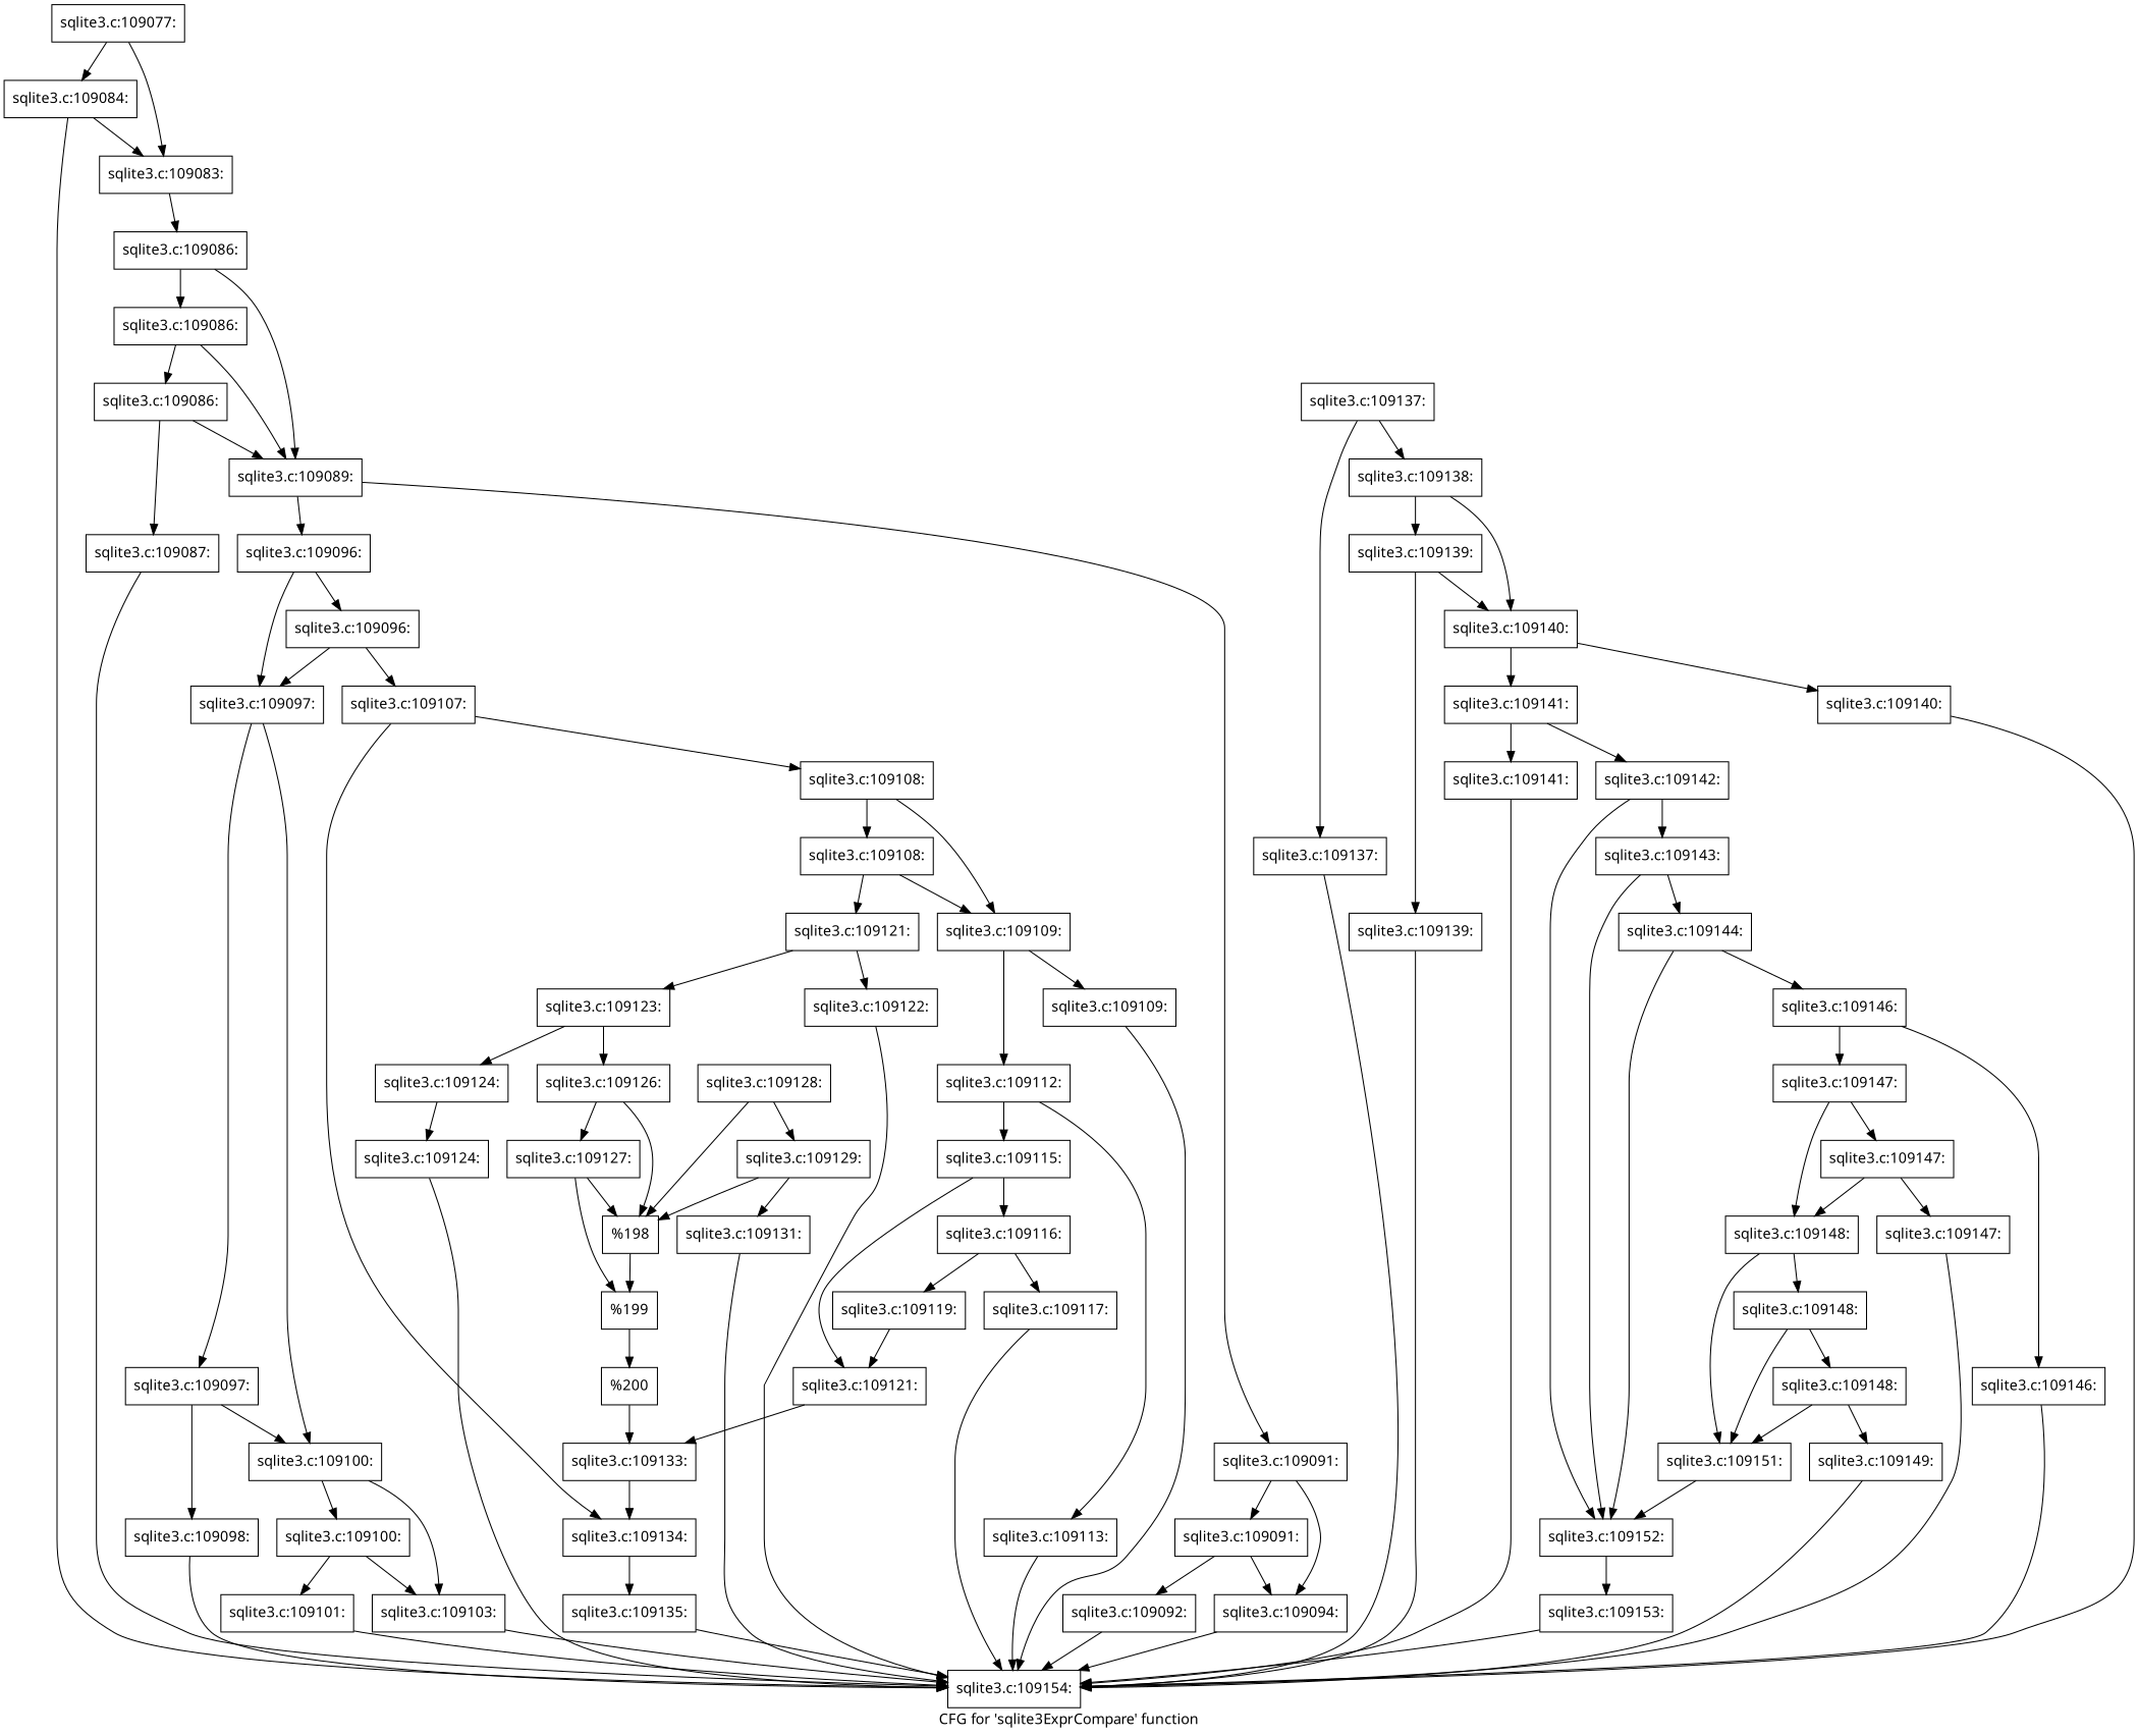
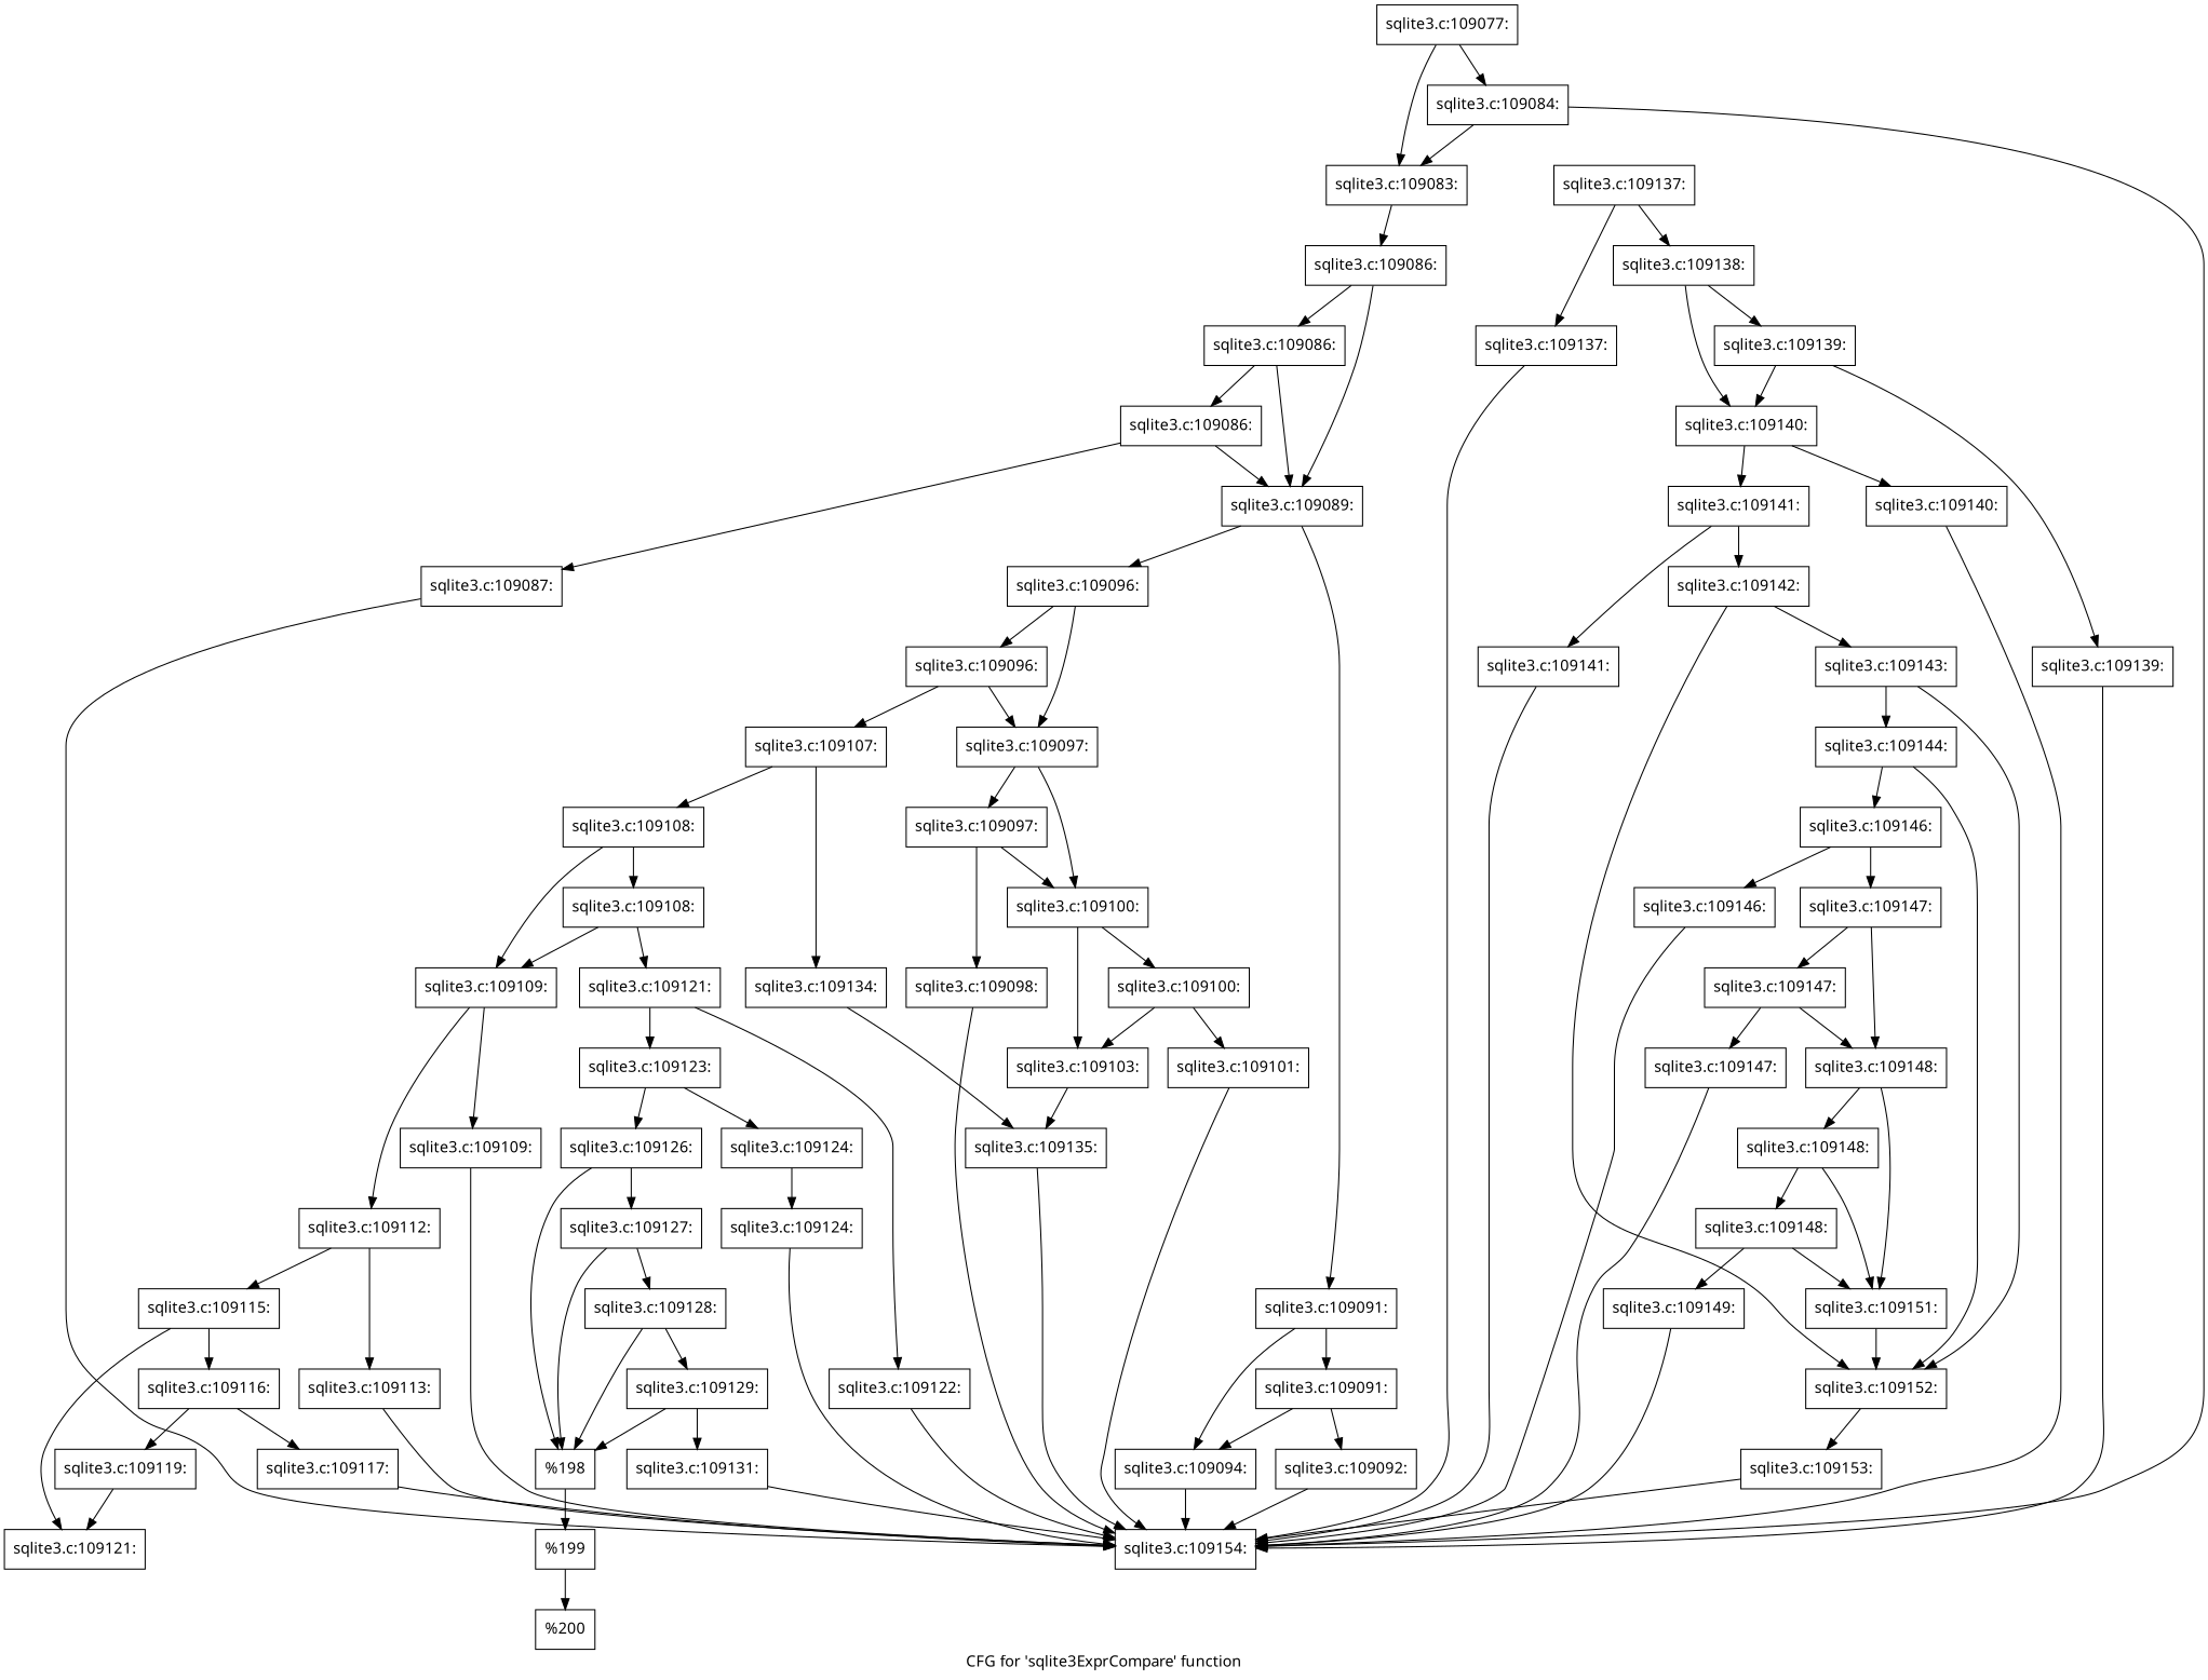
  digraph {
    fontname="Noto Sans"
    label="CFG for 'sqlite3ExprCompare' function"
    node [fontname="Noto Sans" shape=record]
    edge [fontname="Noto Sans"]
    n1 [label="{sqlite3.c:109077:}"]
    n2 [label="{sqlite3.c:109084:}"]
    n3 [label="{sqlite3.c:109083:}"]
    n4 [label="{sqlite3.c:109154:}"]
    n5 [label="{sqlite3.c:109086:}"]
    n6 [label="{sqlite3.c:109086:}"]
    n7 [label="{sqlite3.c:109089:}"]
    n8 [label="{sqlite3.c:109086:}"]
    n9 [label="{sqlite3.c:109091:}"]
    n10 [label="{sqlite3.c:109096:}"]
    n11 [label="{sqlite3.c:109087:}"]
    n12 [label="{sqlite3.c:109091:}"]
    n13 [label="{sqlite3.c:109094:}"]
    n14 [label="{sqlite3.c:109097:}"]
    n15 [label="{sqlite3.c:109096:}"]
    n16 [label="{sqlite3.c:109092:}"]
    n17 [label="{sqlite3.c:109097:}"]
    n18 [label="{sqlite3.c:109100:}"]
    n19 [label="{sqlite3.c:109107:}"]
    n20 [label="{sqlite3.c:109098:}"]
    n21 [label="{sqlite3.c:109100:}"]
    n22 [label="{sqlite3.c:109103:}"]
    n23 [label="{sqlite3.c:109108:}"]
    n24 [label="{sqlite3.c:109134:}"]
    n25 [label="{sqlite3.c:109109:}"]
    n26 [label="{sqlite3.c:109108:}"]
    n27 [label="{sqlite3.c:109135:}"]
    n28 [label="{sqlite3.c:109101:}"]
    n29 [label="{sqlite3.c:109109:}"]
    n30 [label="{sqlite3.c:109112:}"]
    n31 [label="{sqlite3.c:109121:}"]
    n32 [label="{sqlite3.c:109113:}"]
    n33 [label="{sqlite3.c:109115:}"]
    n34 [label="{sqlite3.c:109122:}"]
    n35 [label="{sqlite3.c:109123:}"]
    n36 [label="{sqlite3.c:109124:}"]
    n37 [label="{sqlite3.c:109126:}"]
    n38 [label="{sqlite3.c:109116:}"]
    n39 [label="{sqlite3.c:109121:}"]
    n40 [label="{sqlite3.c:109117:}"]
    n41 [label="{sqlite3.c:109119:}"]
-   n42 [label="{sqlite3.c:109133:}"]
    n43 [label="{sqlite3.c:109124:}"]
    n44 [label="{sqlite3.c:109127:}"]
    n45 [label="{%198}"]
    n46 [label="{sqlite3.c:109128:}"]
    n47 [label="{%199}"]
    n48 [label="{%200}"]
    n49 [label="{sqlite3.c:109129:}"]
    n50 [label="{sqlite3.c:109131:}"]
    n51 [label="{sqlite3.c:109137:}"]
    n52 [label="{sqlite3.c:109137:}"]
    n53 [label="{sqlite3.c:109138:}"]
    n54 [label="{sqlite3.c:109153:}"]
    n55 [label="{sqlite3.c:109139:}"]
    n56 [label="{sqlite3.c:109140:}"]
    n57 [label="{sqlite3.c:109139:}"]
    n58 [label="{sqlite3.c:109140:}"]
    n59 [label="{sqlite3.c:109141:}"]
    n60 [label="{sqlite3.c:109141:}"]
    n61 [label="{sqlite3.c:109142:}"]
    n62 [label="{sqlite3.c:109143:}"]
    n63 [label="{sqlite3.c:109152:}"]
    n64 [label="{sqlite3.c:109144:}"]
    n65 [label="{sqlite3.c:109146:}"]
    n66 [label="{sqlite3.c:109146:}"]
    n67 [label="{sqlite3.c:109147:}"]
    n68 [label="{sqlite3.c:109147:}"]
    n69 [label="{sqlite3.c:109148:}"]
    n70 [label="{sqlite3.c:109147:}"]
    n71 [label="{sqlite3.c:109148:}"]
    n72 [label="{sqlite3.c:109151:}"]
    n73 [label="{sqlite3.c:109148:}"]
    n74 [label="{sqlite3.c:109149:}"]
    n1 -> n2
    n1 -> n3
    n2 -> n3
    n2 -> n4
    n3 -> n5
    n5 -> n6
    n5 -> n7
    n6 -> n7
    n6 -> n8
    n7 -> n9
    n7 -> n10
    n8 -> n7
    n8 -> n11
    n9 -> n12
    n9 -> n13
    n10 -> n14
    n10 -> n15
    n11 -> n4
    n12 -> n13
    n12 -> n16
    n13 -> n4
    n14 -> n17
    n14 -> n18
    n15 -> n14
    n15 -> n19
    n16 -> n4
    n17 -> n18
    n17 -> n20
    n18 -> n21
    n18 -> n22
    n19 -> n23
    n19 -> n24
    n20 -> n4
    n21 -> n22
    n21 -> n28
-   n22 -> n4
+   n22 -> n27
    n23 -> n25
    n23 -> n26
    n24 -> n27
    n25 -> n29
    n25 -> n30
    n26 -> n25
    n26 -> n31
    n27 -> n4
    n28 -> n4
    n29 -> n4
    n30 -> n32
    n30 -> n33
    n31 -> n34
    n31 -> n35
    n32 -> n4
    n33 -> n38
    n33 -> n39
    n34 -> n4
    n35 -> n36
    n35 -> n37
    n36 -> n43
    n37 -> n44
    n37 -> n45
    n38 -> n40
    n38 -> n41
-   n39 -> n42
    n40 -> n4
    n41 -> n39
-   n42 -> n24
    n43 -> n4
    n44 -> n45
-   n44 -> n47
+   n44 -> n46
    n45 -> n47
    n46 -> n45
    n46 -> n49
    n47 -> n48
-   n48 -> n42
    n49 -> n45
    n49 -> n50
    n50 -> n4
    n51 -> n52
    n51 -> n53
    n52 -> n4
    n53 -> n55
    n53 -> n56
    n54 -> n4
    n55 -> n56
    n55 -> n57
    n56 -> n58
    n56 -> n59
    n57 -> n4
    n58 -> n4
    n59 -> n60
    n59 -> n61
    n60 -> n4
    n61 -> n62
    n61 -> n63
    n62 -> n63
    n62 -> n64
    n63 -> n54
    n64 -> n63
    n64 -> n65
    n65 -> n66
    n65 -> n67
    n66 -> n4
    n67 -> n68
    n67 -> n69
    n68 -> n69
    n68 -> n70
    n69 -> n71
    n69 -> n72
    n70 -> n4
    n71 -> n72
    n71 -> n73
    n72 -> n63
    n73 -> n72
    n73 -> n74
    n74 -> n4
  }
